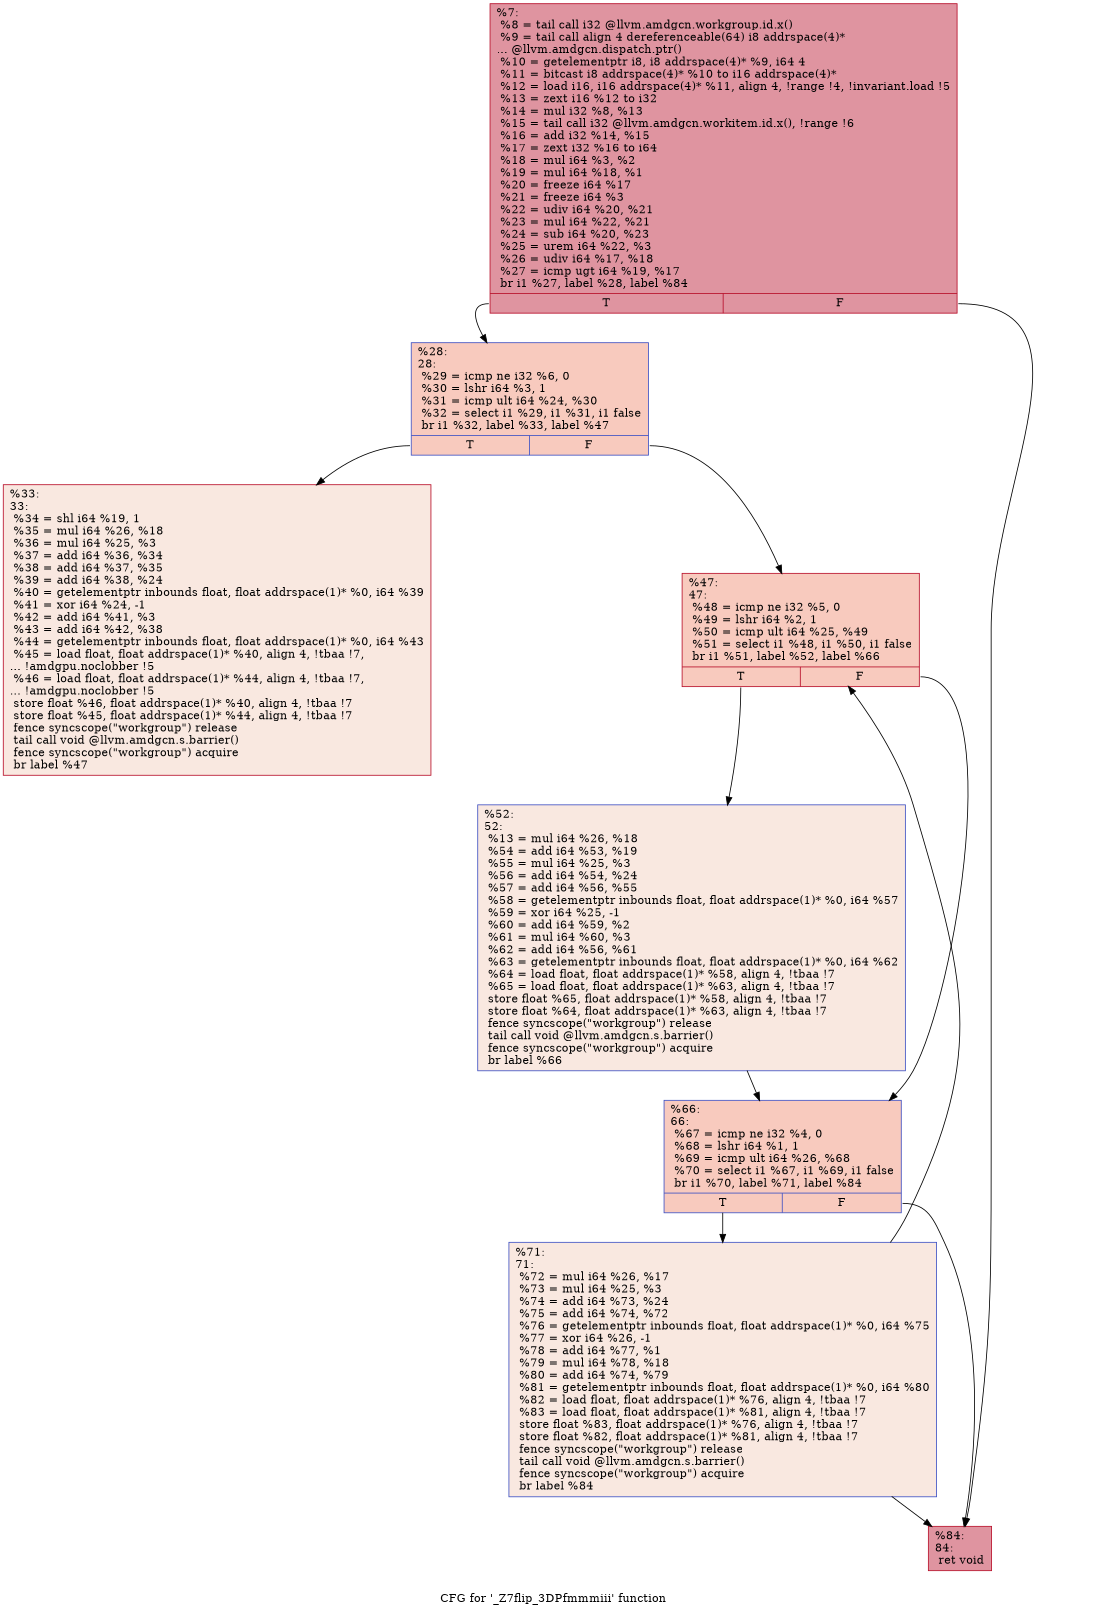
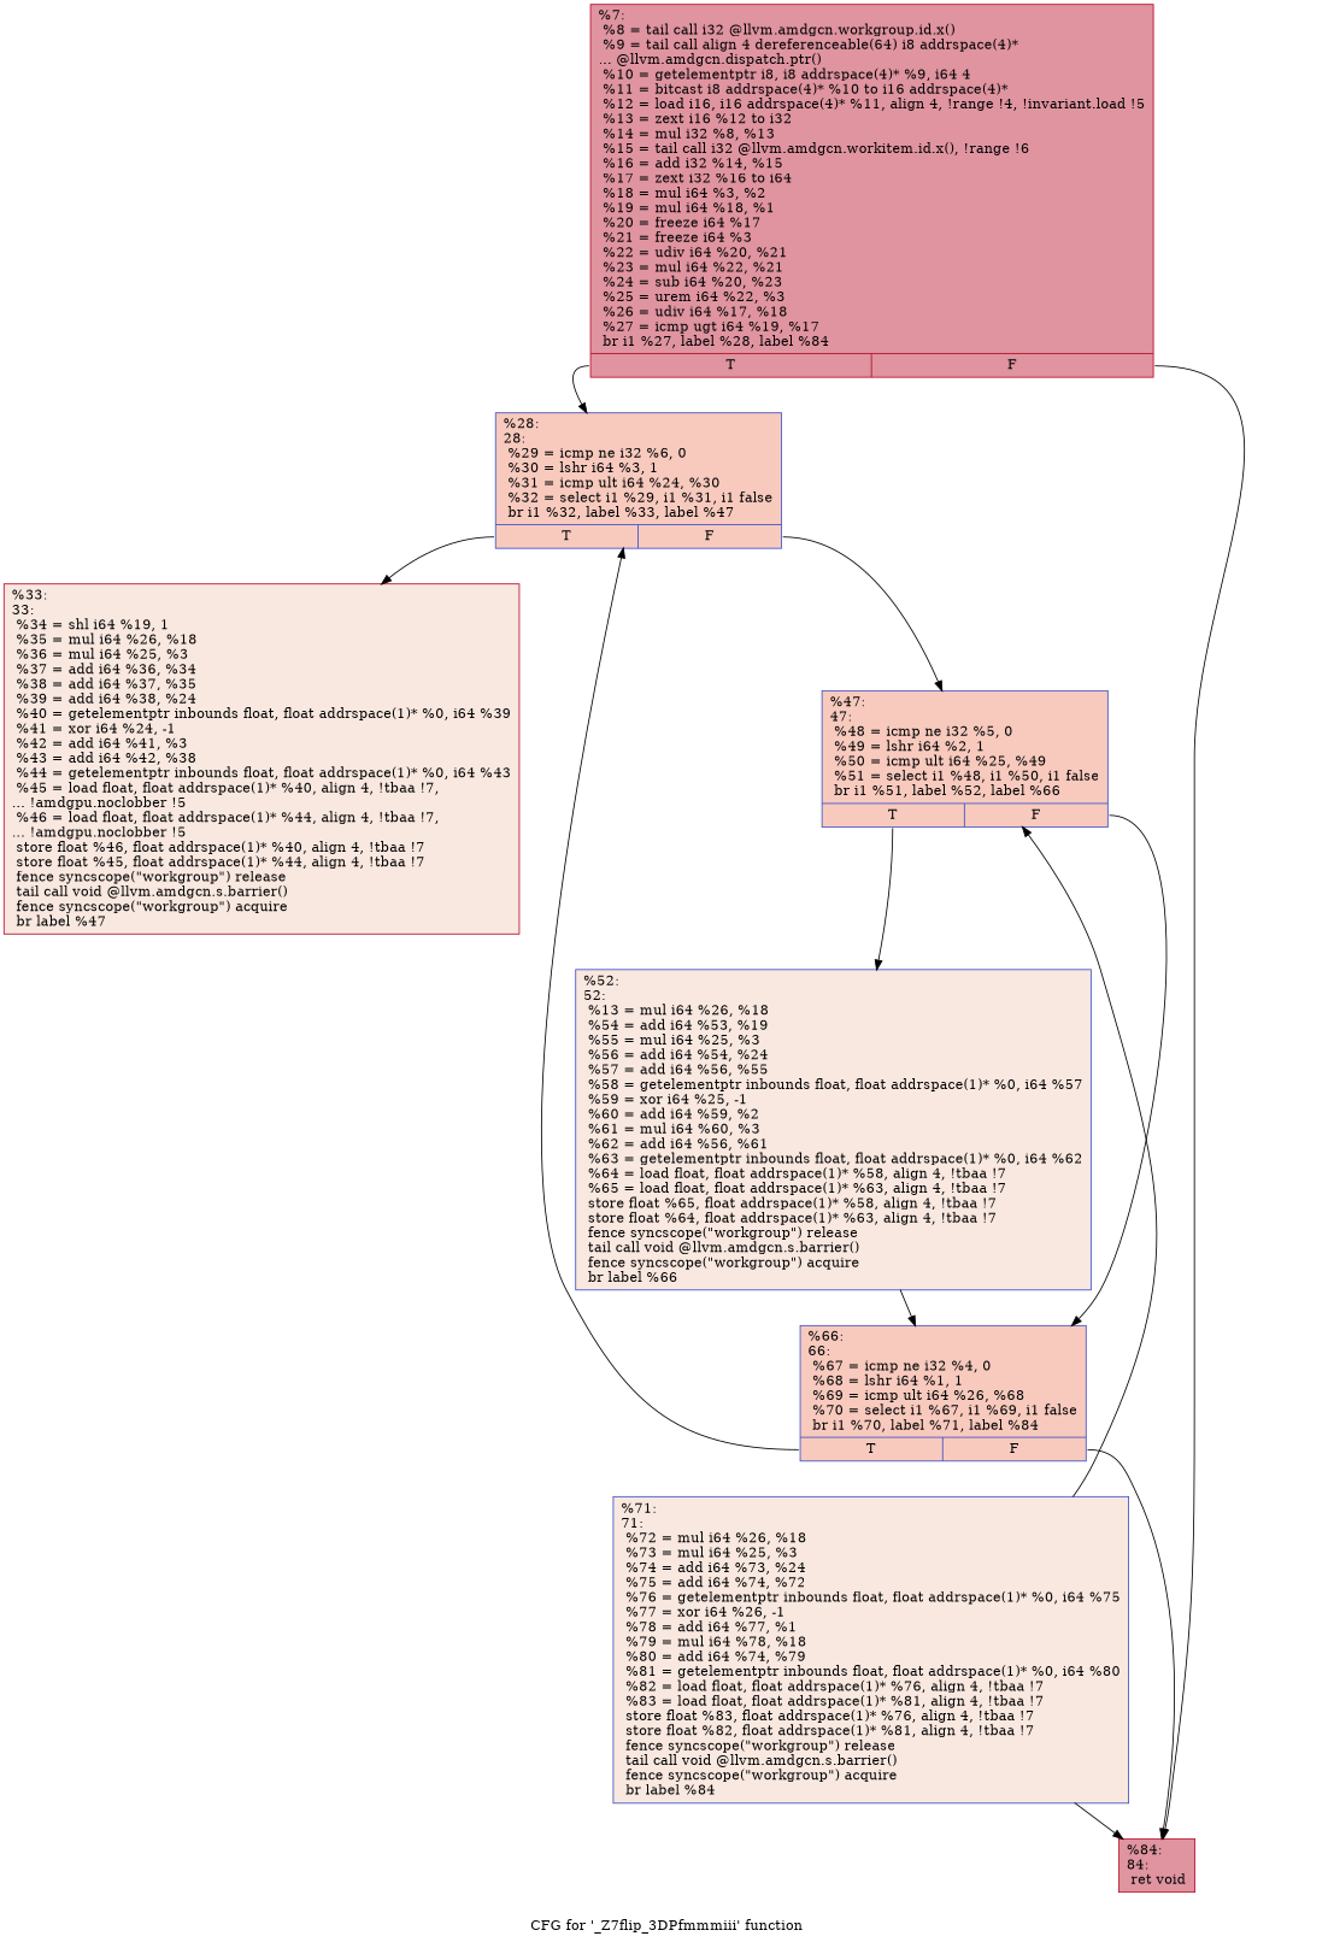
  digraph {
    label="CFG for '_Z7flip_3DPfmmmiii' function"
    node [color="#3d50c3ff" fillcolor="#ef886b70" shape=record style=filled]
    edge [tailport=s0]
    n1 [color="#b70d28ff" fillcolor="#b70d2870" label="{%7:\l  %8 = tail call i32 @llvm.amdgcn.workgroup.id.x()\l  %9 = tail call align 4 dereferenceable(64) i8 addrspace(4)*\l... @llvm.amdgcn.dispatch.ptr()\l  %10 = getelementptr i8, i8 addrspace(4)* %9, i64 4\l  %11 = bitcast i8 addrspace(4)* %10 to i16 addrspace(4)*\l  %12 = load i16, i16 addrspace(4)* %11, align 4, !range !4, !invariant.load !5\l  %13 = zext i16 %12 to i32\l  %14 = mul i32 %8, %13\l  %15 = tail call i32 @llvm.amdgcn.workitem.id.x(), !range !6\l  %16 = add i32 %14, %15\l  %17 = zext i32 %16 to i64\l  %18 = mul i64 %3, %2\l  %19 = mul i64 %18, %1\l  %20 = freeze i64 %17\l  %21 = freeze i64 %3\l  %22 = udiv i64 %20, %21\l  %23 = mul i64 %22, %21\l  %24 = sub i64 %20, %23\l  %25 = urem i64 %22, %3\l  %26 = udiv i64 %17, %18\l  %27 = icmp ugt i64 %19, %17\l  br i1 %27, label %28, label %84\l|{<s0>T|<s1>F}}"]
    n2 [label="{%28:\l28:                                               \l  %29 = icmp ne i32 %6, 0\l  %30 = lshr i64 %3, 1\l  %31 = icmp ult i64 %24, %30\l  %32 = select i1 %29, i1 %31, i1 false\l  br i1 %32, label %33, label %47\l|{<s0>T|<s1>F}}"]
    n3 [color="#b70d28ff" fillcolor="#b70d2870" label="{%84:\l84:                                               \l  ret void\l}"]
    n4 [color="#b70d28ff" fillcolor="#f1ccb870" label="{%33:\l33:                                               \l  %34 = shl i64 %19, 1\l  %35 = mul i64 %26, %18\l  %36 = mul i64 %25, %3\l  %37 = add i64 %36, %34\l  %38 = add i64 %37, %35\l  %39 = add i64 %38, %24\l  %40 = getelementptr inbounds float, float addrspace(1)* %0, i64 %39\l  %41 = xor i64 %24, -1\l  %42 = add i64 %41, %3\l  %43 = add i64 %42, %38\l  %44 = getelementptr inbounds float, float addrspace(1)* %0, i64 %43\l  %45 = load float, float addrspace(1)* %40, align 4, !tbaa !7,\l... !amdgpu.noclobber !5\l  %46 = load float, float addrspace(1)* %44, align 4, !tbaa !7,\l... !amdgpu.noclobber !5\l  store float %46, float addrspace(1)* %40, align 4, !tbaa !7\l  store float %45, float addrspace(1)* %44, align 4, !tbaa !7\l  fence syncscope(\"workgroup\") release\l  tail call void @llvm.amdgcn.s.barrier()\l  fence syncscope(\"workgroup\") acquire\l  br label %47\l}"]
-   n5 [color="#b70d28ff" label="{%47:\l47:                                               \l  %48 = icmp ne i32 %5, 0\l  %49 = lshr i64 %2, 1\l  %50 = icmp ult i64 %25, %49\l  %51 = select i1 %48, i1 %50, i1 false\l  br i1 %51, label %52, label %66\l|{<s0>T|<s1>F}}"]
+   n5 [label="{%47:\l47:                                               \l  %48 = icmp ne i32 %5, 0\l  %49 = lshr i64 %2, 1\l  %50 = icmp ult i64 %25, %49\l  %51 = select i1 %48, i1 %50, i1 false\l  br i1 %51, label %52, label %66\l|{<s0>T|<s1>F}}"]
    n6 [fillcolor="#f1ccb870" label="{%52:\l52:                                               \l  %13 = mul i64 %26, %18\l  %54 = add i64 %53, %19\l  %55 = mul i64 %25, %3\l  %56 = add i64 %54, %24\l  %57 = add i64 %56, %55\l  %58 = getelementptr inbounds float, float addrspace(1)* %0, i64 %57\l  %59 = xor i64 %25, -1\l  %60 = add i64 %59, %2\l  %61 = mul i64 %60, %3\l  %62 = add i64 %56, %61\l  %63 = getelementptr inbounds float, float addrspace(1)* %0, i64 %62\l  %64 = load float, float addrspace(1)* %58, align 4, !tbaa !7\l  %65 = load float, float addrspace(1)* %63, align 4, !tbaa !7\l  store float %65, float addrspace(1)* %58, align 4, !tbaa !7\l  store float %64, float addrspace(1)* %63, align 4, !tbaa !7\l  fence syncscope(\"workgroup\") release\l  tail call void @llvm.amdgcn.s.barrier()\l  fence syncscope(\"workgroup\") acquire\l  br label %66\l}"]
    n7 [label="{%66:\l66:                                               \l  %67 = icmp ne i32 %4, 0\l  %68 = lshr i64 %1, 1\l  %69 = icmp ult i64 %26, %68\l  %70 = select i1 %67, i1 %69, i1 false\l  br i1 %70, label %71, label %84\l|{<s0>T|<s1>F}}"]
-   n8 [fillcolor="#f1ccb870" label="{%71:\l71:                                               \l  %72 = mul i64 %26, %17\l  %73 = mul i64 %25, %3\l  %74 = add i64 %73, %24\l  %75 = add i64 %74, %72\l  %76 = getelementptr inbounds float, float addrspace(1)* %0, i64 %75\l  %77 = xor i64 %26, -1\l  %78 = add i64 %77, %1\l  %79 = mul i64 %78, %18\l  %80 = add i64 %74, %79\l  %81 = getelementptr inbounds float, float addrspace(1)* %0, i64 %80\l  %82 = load float, float addrspace(1)* %76, align 4, !tbaa !7\l  %83 = load float, float addrspace(1)* %81, align 4, !tbaa !7\l  store float %83, float addrspace(1)* %76, align 4, !tbaa !7\l  store float %82, float addrspace(1)* %81, align 4, !tbaa !7\l  fence syncscope(\"workgroup\") release\l  tail call void @llvm.amdgcn.s.barrier()\l  fence syncscope(\"workgroup\") acquire\l  br label %84\l}"]
+   n8 [fillcolor="#f1ccb870" label="{%71:\l71:                                               \l  %72 = mul i64 %26, %18\l  %73 = mul i64 %25, %3\l  %74 = add i64 %73, %24\l  %75 = add i64 %74, %72\l  %76 = getelementptr inbounds float, float addrspace(1)* %0, i64 %75\l  %77 = xor i64 %26, -1\l  %78 = add i64 %77, %1\l  %79 = mul i64 %78, %18\l  %80 = add i64 %74, %79\l  %81 = getelementptr inbounds float, float addrspace(1)* %0, i64 %80\l  %82 = load float, float addrspace(1)* %76, align 4, !tbaa !7\l  %83 = load float, float addrspace(1)* %81, align 4, !tbaa !7\l  store float %83, float addrspace(1)* %76, align 4, !tbaa !7\l  store float %82, float addrspace(1)* %81, align 4, !tbaa !7\l  fence syncscope(\"workgroup\") release\l  tail call void @llvm.amdgcn.s.barrier()\l  fence syncscope(\"workgroup\") acquire\l  br label %84\l}"]
    n1 -> n2
    n1 -> n3 [tailport=s1]
    n2 -> n4
    n2 -> n5 [tailport=s1]
    n5 -> n6
    n5 -> n7 [tailport=s1]
    n6 -> n7
    n7 -> n3 [tailport=s1]
-   n7 -> n8
+   n7 -> n2
    n8 -> n3
    n8 -> n5
  }
